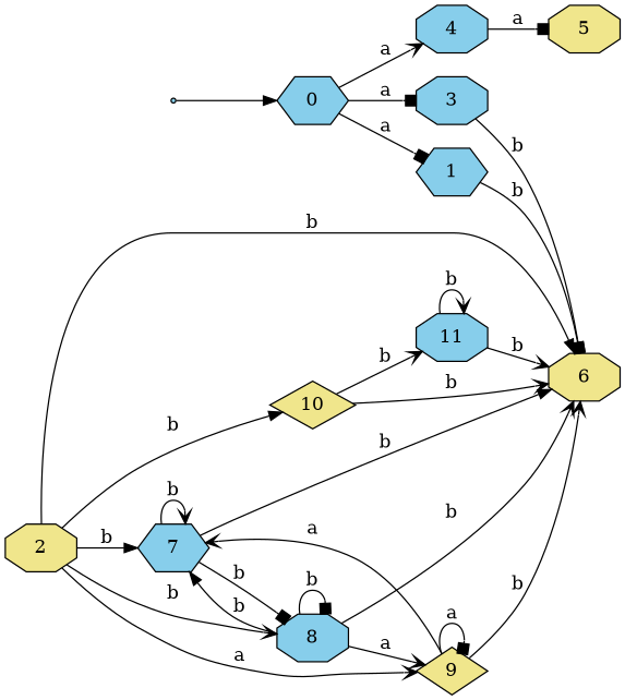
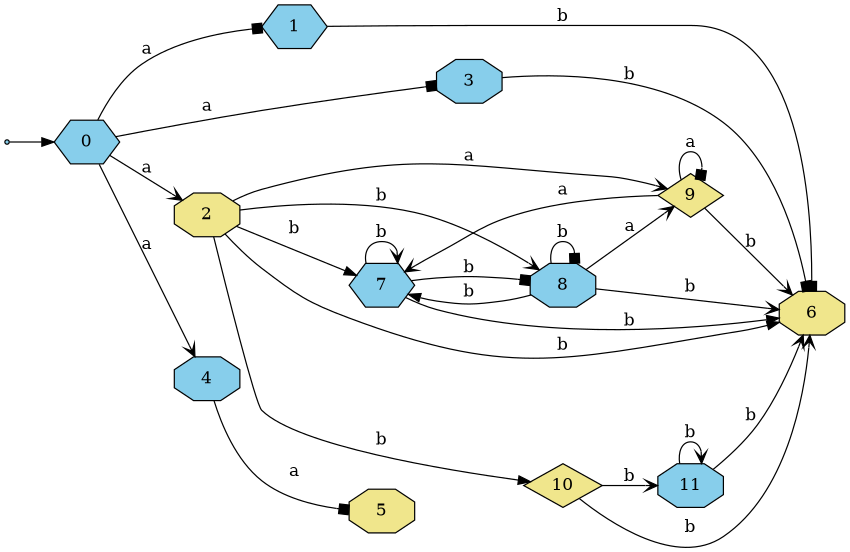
  digraph {
    rankdir=LR
    node [fillcolor=skyblue shape=octagon style=filled]
    edge [arrowhead=vee]
    dummy0 [shape=point]
    0 [shape=hexagon]
    1 [shape=hexagon]
    2 [fillcolor=khaki]
    3
    4
    6 [fillcolor=khaki]
    7 [shape=hexagon]
    8
    9 [fillcolor=khaki shape=diamond]
    10 [fillcolor=khaki shape=diamond]
    5 [fillcolor=khaki]
    11
    dummy0 -> 0 [arrowhead=normal]
    0 -> 1 [arrowhead=box label=a]
+   0 -> 2 [label=a]
    0 -> 3 [arrowhead=box label=a]
    0 -> 4 [label=a]
    1 -> 6 [arrowhead=box label=b]
    2 -> 6 [arrowhead=normal label=b]
    2 -> 7 [arrowhead=normal label=b]
    2 -> 8 [label=b]
    2 -> 9 [label=a]
    2 -> 10 [arrowhead=normal label=b]
    3 -> 6 [arrowhead=box label=b]
    4 -> 5 [arrowhead=box label=a]
    7 -> 6 [arrowhead=normal label=b]
    7 -> 7 [label=b]
    7 -> 8 [arrowhead=box label=b]
    8 -> 6 [label=b]
    8 -> 7 [arrowhead=normal label=b]
    8 -> 8 [arrowhead=box label=b]
    8 -> 9 [label=a]
    9 -> 6 [label=b]
    9 -> 7 [label=a]
    9 -> 9 [arrowhead=box label=a]
    10 -> 6 [label=b]
    10 -> 11 [label=b]
    11 -> 6 [label=b]
    11 -> 11 [label=b]
  }
